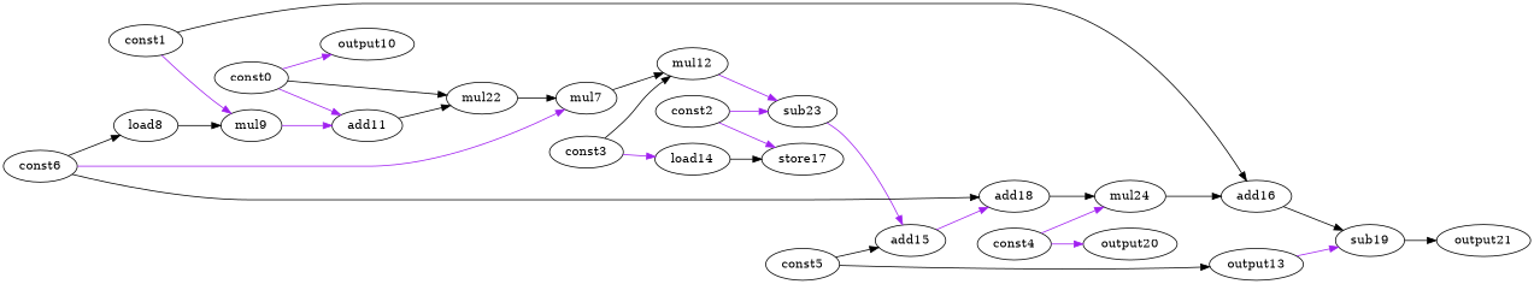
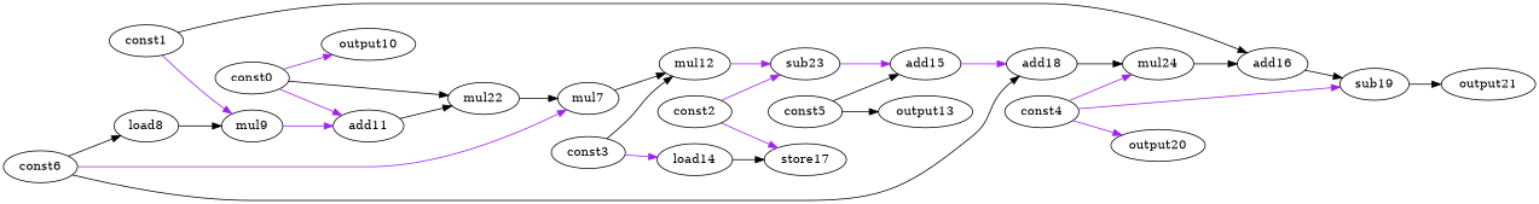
  digraph {
    rankdir=LR
    node [opcode=const]
    edge [color=black operand=0]
    output10 [opcode=output]
    const0
    add11 [opcode=add]
    mul22 [opcode=mul]
    mul7 [opcode=mul]
    mul9 [opcode=mul]
    const1
    add16 [opcode=add]
    sub19 [opcode=sub]
    store17 [opcode=store]
    const2
    sub23 [opcode=sub]
    add15 [opcode=add]
    mul12 [opcode=mul]
    const3
    load14 [opcode=load]
    const4
    output20 [opcode=output]
    mul24 [opcode=mul]
    output21 [opcode=output]
    output13 [opcode=output]
    const5
    add18 [opcode=add]
    const6
    load8 [opcode=load]
    const0 -> output10 [color=purple]
    const0 -> add11 [color=purple]
    const0 -> mul22
    add11 -> mul22 [operand=1]
    mul22 -> mul7
    mul7 -> mul12 [operand=1]
    mul9 -> add11 [color=purple operand=1]
    const1 -> mul9 [color=purple operand=1]
    const1 -> add16 [operand=1]
    add16 -> sub19
    sub19 -> output21
    const2 -> store17 [color=purple]
    const2 -> sub23 [color=purple]
    sub23 -> add15 [color=purple operand=1]
    add15 -> add18 [color=purple operand=1]
    mul12 -> sub23 [color=purple operand=1]
    const3 -> mul12
    const3 -> load14 [color=purple]
    load14 -> store17 [operand=1]
-   output13 -> sub19 [color=purple operand=1]
+   const4 -> sub19 [color=purple operand=1]
    const4 -> output20 [color=purple]
    const4 -> mul24 [color=purple operand=1]
    mul24 -> add16
    const5 -> add15
    const5 -> output13
    add18 -> mul24
    const6 -> mul7 [color=purple operand=1]
    const6 -> add18
    const6 -> load8
    load8 -> mul9
  }
